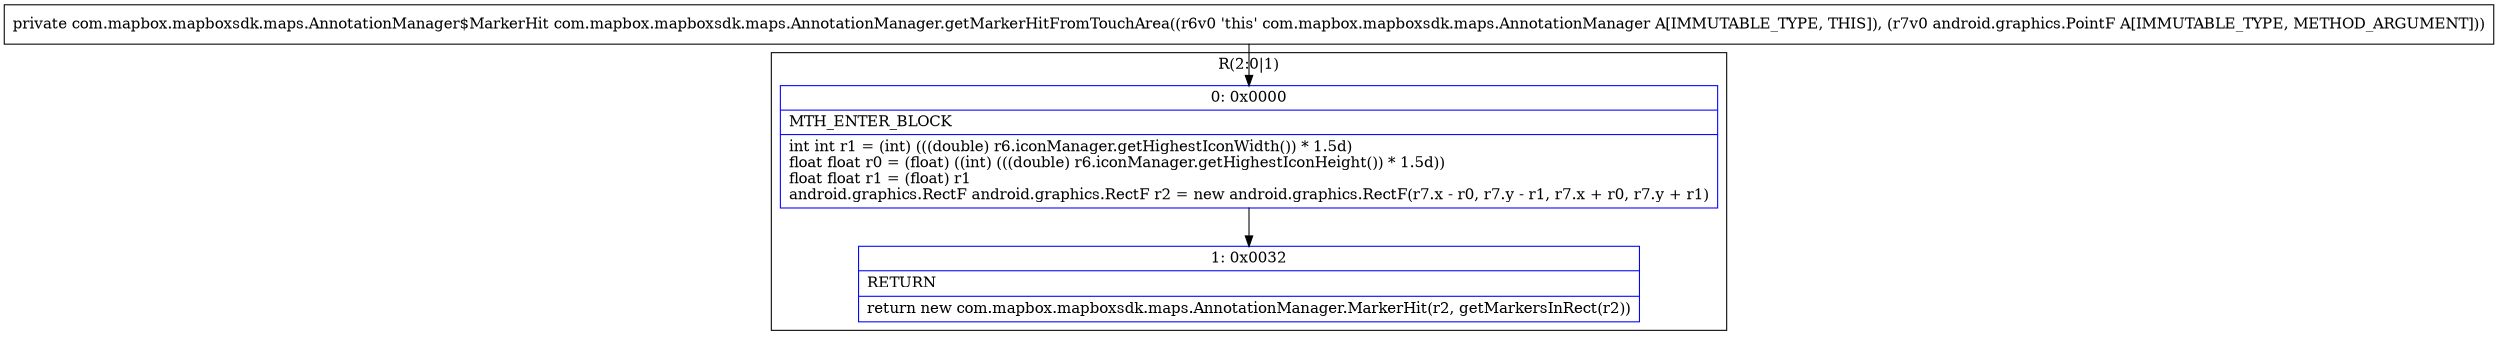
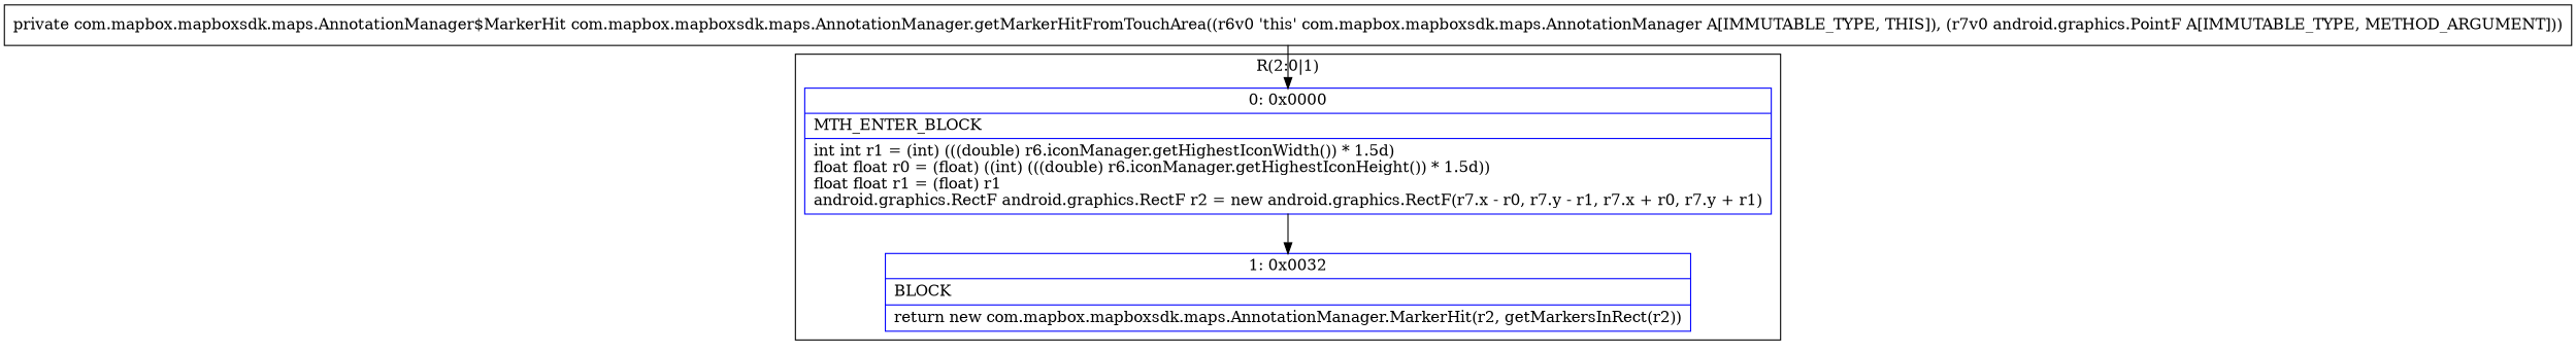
  digraph {
    node [color=blue shape=record]
    n1 [label="{0\:\ 0x0000|MTH_ENTER_BLOCK\l|int int r1 = (int) (((double) r6.iconManager.getHighestIconWidth()) * 1.5d)\lfloat float r0 = (float) ((int) (((double) r6.iconManager.getHighestIconHeight()) * 1.5d))\lfloat float r1 = (float) r1\landroid.graphics.RectF android.graphics.RectF r2 = new android.graphics.RectF(r7.x \- r0, r7.y \- r1, r7.x + r0, r7.y + r1)\l}"]
-   n2 [label="{1\:\ 0x0032|RETURN\l|return new com.mapbox.mapboxsdk.maps.AnnotationManager.MarkerHit(r2, getMarkersInRect(r2))\l}"]
+   n2 [label="{1\:\ 0x0032|BLOCK\l|return new com.mapbox.mapboxsdk.maps.AnnotationManager.MarkerHit(r2, getMarkersInRect(r2))\l}"]
    n3 [label="{private com.mapbox.mapboxsdk.maps.AnnotationManager$MarkerHit com.mapbox.mapboxsdk.maps.AnnotationManager.getMarkerHitFromTouchArea((r6v0 'this' com.mapbox.mapboxsdk.maps.AnnotationManager A[IMMUTABLE_TYPE, THIS]), (r7v0 android.graphics.PointF A[IMMUTABLE_TYPE, METHOD_ARGUMENT])) }" color=""]
    subgraph cluster_1 {
      label="R(2:0|1)"
      n1
      n2
    }
    n1 -> n2
    n3 -> n1
  }
